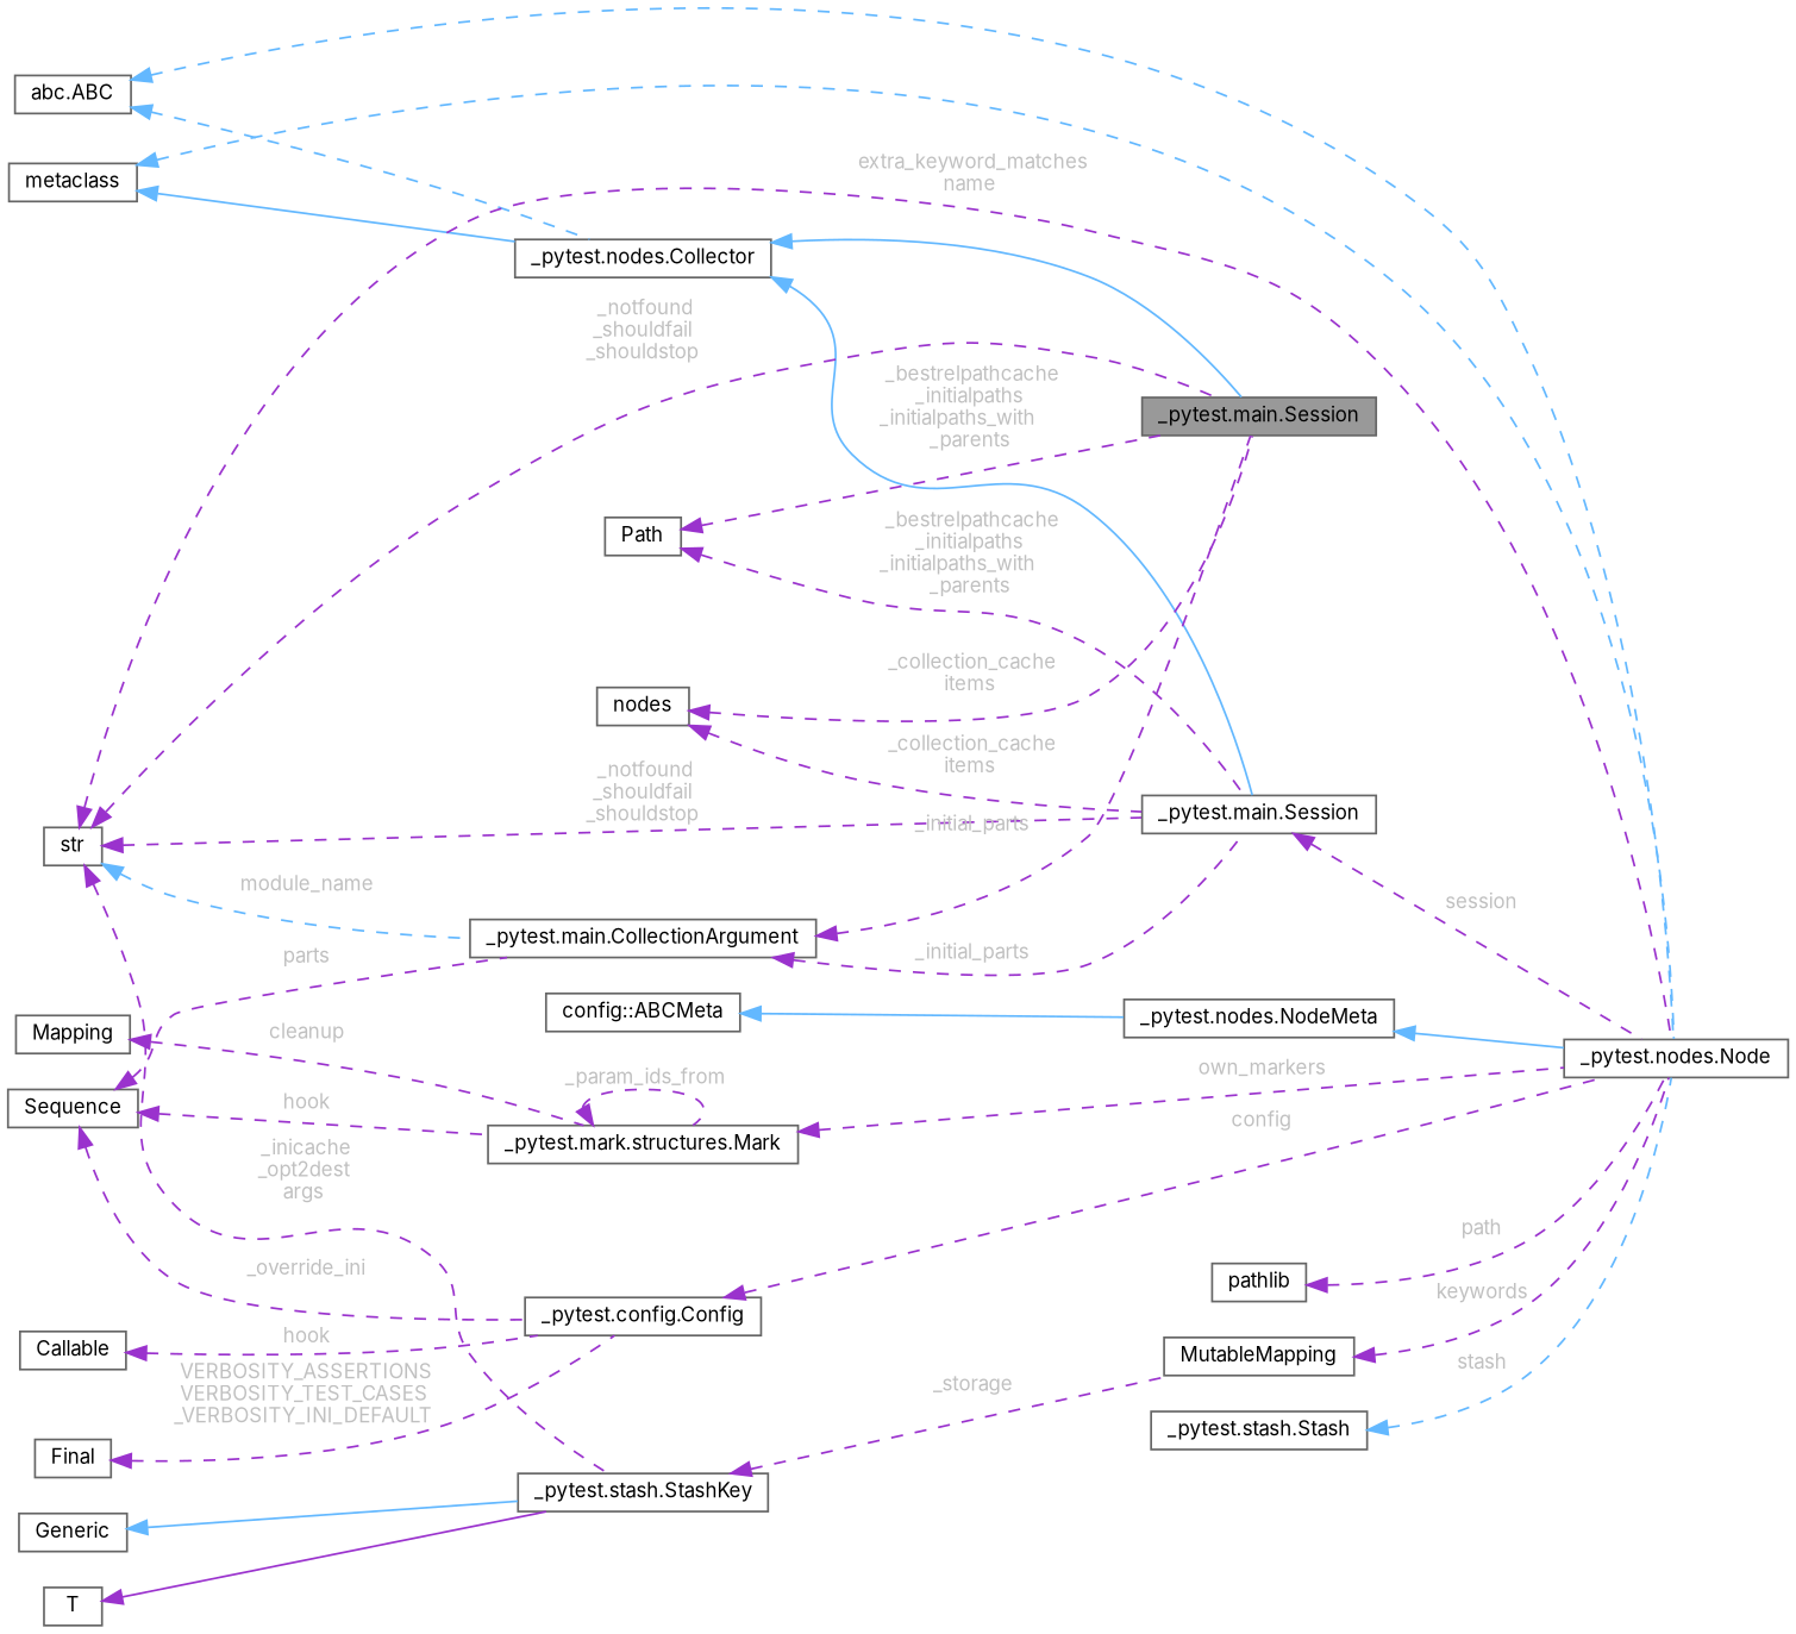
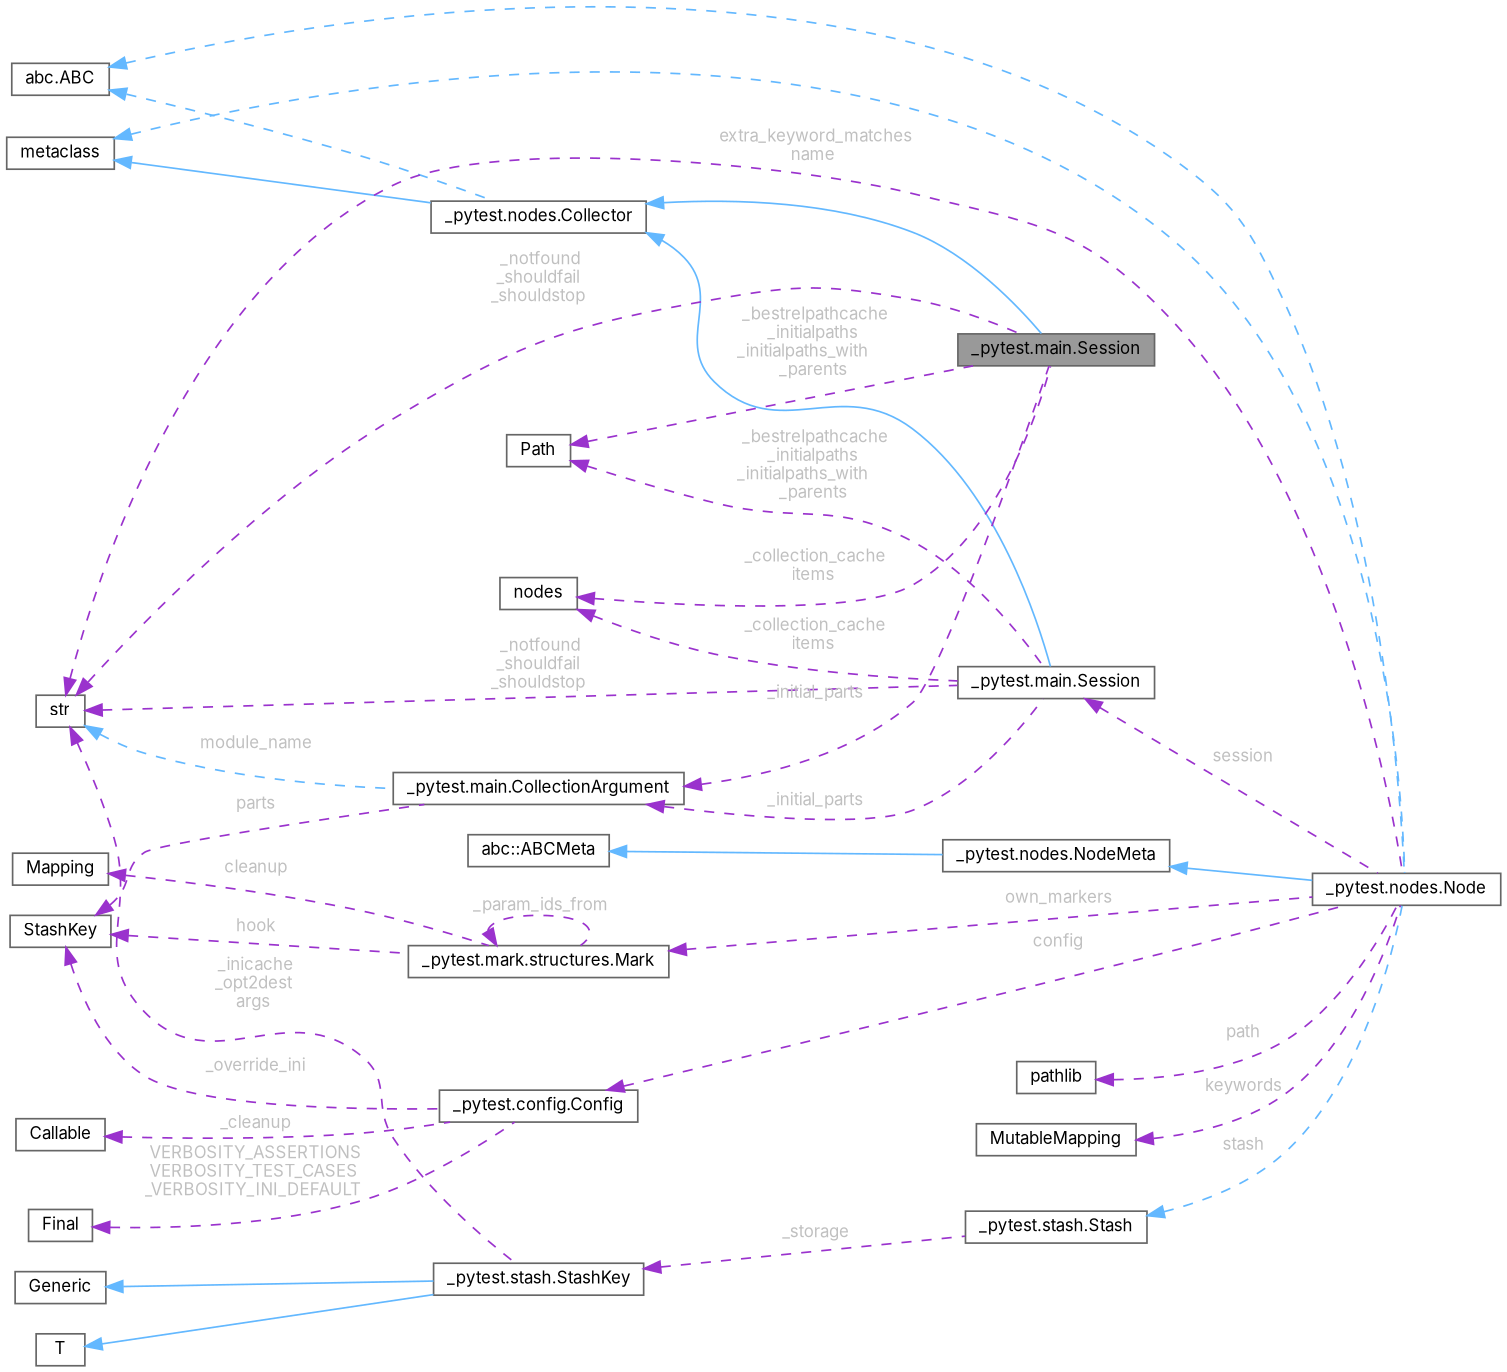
  digraph {
    fontname=Inter
    rankdir=LR
    node [color=gray40 fillcolor=white fontname=Inter fontsize=10 shape=box style=filled]
    edge [color=darkorchid3 dir=back fontname=Inter fontsize=10 labelfontname=Helvetica labelfontsize=10 style=dashed fontcolor=grey]
    n1 [fillcolor=grey60 fontcolor=black height=0.2 label="_pytest.main.Session" width=0.4]
    n2 [height=0.2 label="_pytest.nodes.Collector" width=0.4]
    n3 [height=0.2 label="_pytest.main.Session" width=0.4]
    n4 [height=0.2 label="_pytest.nodes.Node" width=0.4]
    n5 [height=0.2 label="abc.ABC" width=0.4]
    n6 [height=0.2 label=metaclass width=0.4]
    n7 [height=0.2 label="_pytest.nodes.NodeMeta" width=0.4]
-   n8 [height=0.2 label="config::ABCMeta" width=0.4]
+   n8 [height=0.2 label="abc::ABCMeta" width=0.4]
    n9 [height=0.2 label=str width=0.4]
    n10 [height=0.2 label="_pytest.main.CollectionArgument" width=0.4]
    n11 [height=0.2 label="_pytest.stash.StashKey" width=0.4]
    n12 [height=0.2 label="_pytest.config.Config" width=0.4]
    n13 [height=0.2 label=Final width=0.4]
-   n14 [height=0.2 label=Sequence width=0.4]
+   n14 [height=0.2 label=StashKey width=0.4]
    n15 [height=0.2 label="_pytest.mark.structures.Mark" width=0.4]
    n16 [height=0.2 label=Callable width=0.4]
    n17 [height=0.2 label=Path width=0.4]
    n18 [height=0.2 label=nodes width=0.4]
    n19 [height=0.2 label=pathlib width=0.4]
    n20 [height=0.2 label=MutableMapping width=0.4]
    n21 [height=0.2 label=Mapping width=0.4]
    n22 [height=0.2 label="_pytest.stash.Stash" width=0.4]
    n23 [height=0.2 label=Generic width=0.4]
    n24 [height=0.2 label=T width=0.4]
    n2 -> n1 [color=steelblue1 style=solid fontcolor=""]
    n2 -> n3 [color=steelblue1 style=solid fontcolor=""]
    n3 -> n4 [label=" session"]
    n5 -> n2 [color=steelblue1 fontcolor=""]
    n5 -> n4 [color=steelblue1 fontcolor=""]
    n6 -> n2 [color=steelblue1 style=solid fontcolor=""]
    n6 -> n4 [color=steelblue1 fontcolor=""]
    n7 -> n4 [color=steelblue1 style=solid fontcolor=""]
    n8 -> n7 [color=steelblue1 style=solid fontcolor=""]
    n9 -> n1 [label=" _notfound\n_shouldfail\n_shouldstop"]
    n9 -> n3 [label=" _notfound\n_shouldfail\n_shouldstop"]
    n9 -> n4 [label=" extra_keyword_matches\nname"]
    n9 -> n10 [color=steelblue1 label=" module_name"]
    n9 -> n11 [label=" _inicache\n_opt2dest\nargs"]
    n10 -> n1 [label=" _initial_parts"]
    n10 -> n3 [label=" _initial_parts"]
-   n11 -> n20 [label=" _storage"]
+   n11 -> n22 [label=" _storage"]
    n12 -> n4 [label=" config"]
    n13 -> n12 [label=" VERBOSITY_ASSERTIONS\nVERBOSITY_TEST_CASES\n_VERBOSITY_INI_DEFAULT"]
    n14 -> n10 [label=" parts"]
    n14 -> n12 [label=" _override_ini"]
    n14 -> n15 [label=" hook"]
    n15 -> n4 [label=" own_markers"]
    n15 -> n15 [label=" _param_ids_from"]
-   n16 -> n12 [label=" hook"]
+   n16 -> n12 [label=" _cleanup"]
    n17 -> n1 [label=" _bestrelpathcache\n_initialpaths\n_initialpaths_with\l_parents"]
    n17 -> n3 [label=" _bestrelpathcache\n_initialpaths\n_initialpaths_with\l_parents"]
    n18 -> n1 [label=" _collection_cache\nitems"]
    n18 -> n3 [label=" _collection_cache\nitems"]
    n19 -> n4 [label=" path"]
    n20 -> n4 [label=" keywords"]
    n21 -> n15 [label=" cleanup"]
    n22 -> n4 [color=steelblue1 label=" stash"]
    n23 -> n11 [color=steelblue1 style=solid fontcolor=""]
-   n24 -> n11 [style=solid fontcolor=""]
+   n24 -> n11 [color=steelblue1 style=solid fontcolor=""]
  }
